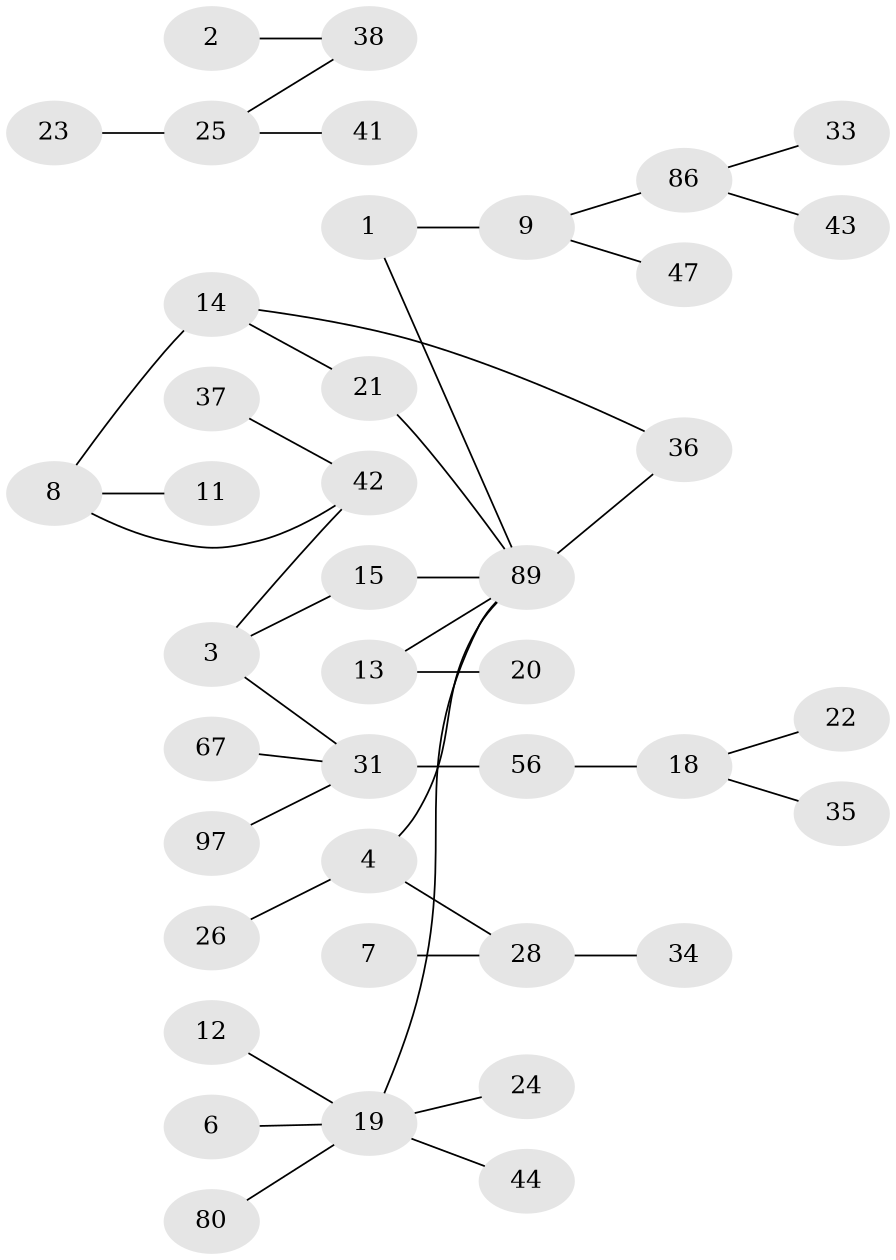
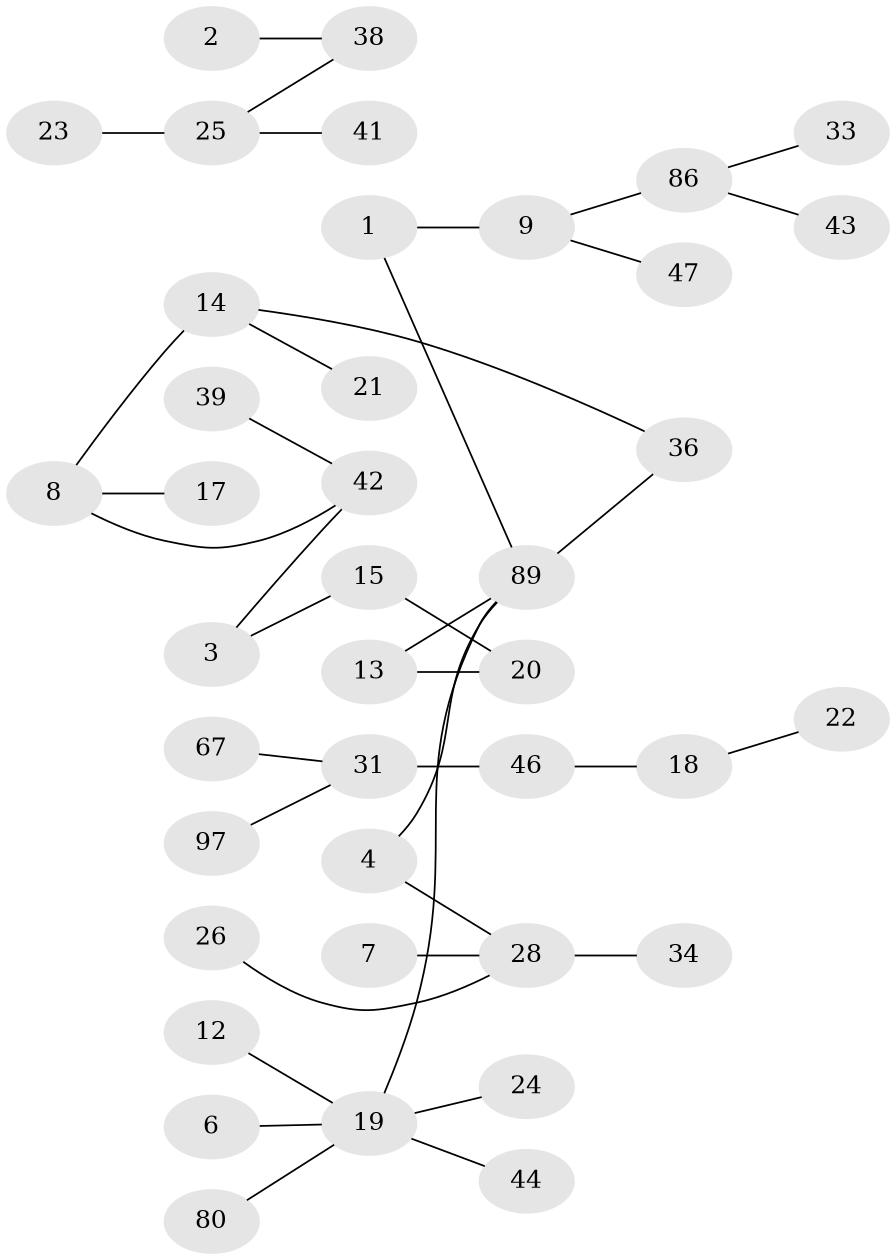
  graph {
    rankdir=LR
    node [color=gray90 style=filled]
    edge [weight=1.0]
    1
    9
    n3 [label=89]
    n4 [label=86]
    47
    36
    2
    38
    15
    3
    31
    42
-   46 [label=56]
+   46
    4
    28
    18
    22
-   35
    34
    6
    19
    24
    44
    7
    8
-   11
+   11 [label=17]
    14
    21
    33
    43
    n31 [label=80]
    12
    13
    20
    n35 [label=67]
    23
    25
    41
    26
    n40 [label=97]
-   37
+   37 [label=39]
    1 -- 9
    1 -- n3
    9 -- n4
    9 -- 47
    n3 -- 36
    n4 -- 33
    n4 -- 43
    2 -- 38
-   15 -- n3
+   15 -- 20
    3 -- 15
-   3 -- 31
    3 -- 42
    31 -- 46
    46 -- 18
    4 -- n3
    4 -- 28
    28 -- 34
    18 -- 22
-   18 -- 35
    6 -- 19
    19 -- n3
    19 -- 24
    19 -- 44
    7 -- 28
    8 -- 42
    8 -- 11
    8 -- 14
    14 -- 36
    14 -- 21
-   21 -- n3
    n31 -- 19
    12 -- 19
    13 -- n3
    13 -- 20
    n35 -- 31
    23 -- 25
    25 -- 38
    25 -- 41
-   26 -- 4
+   26 -- 28
    n40 -- 31
    37 -- 42
  }
